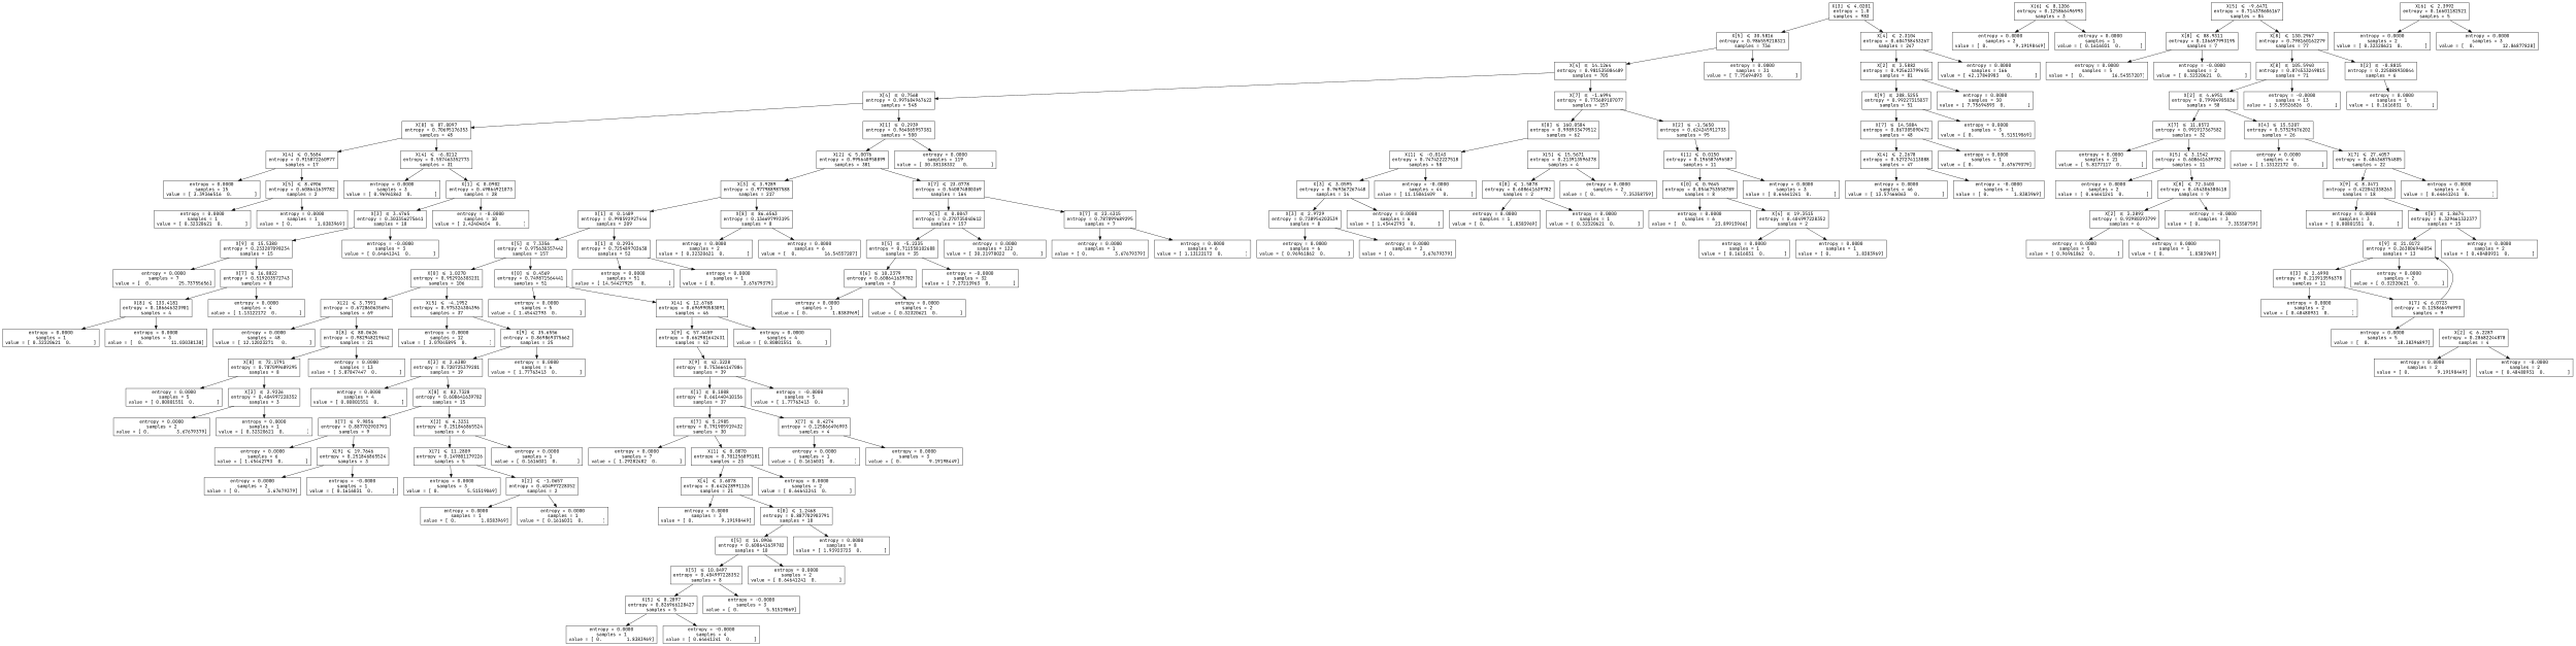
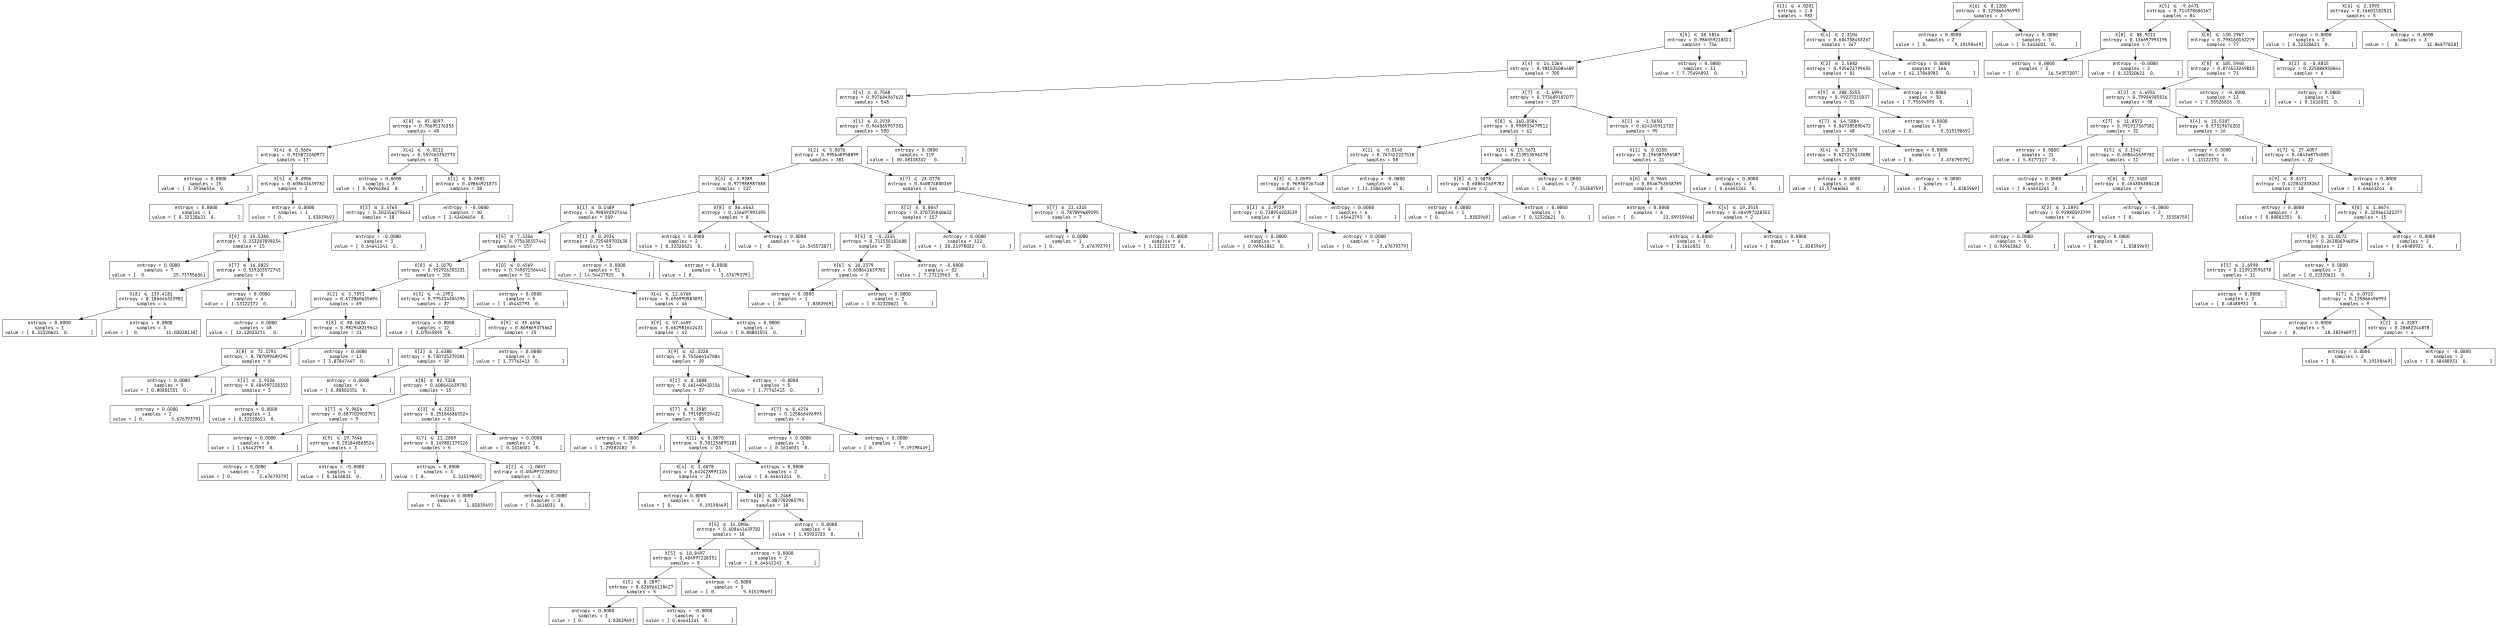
  digraph {
    fontname="JetBrains Mono"
    node [fontname="JetBrains Mono" shape=box]
    edge [fontname="JetBrains Mono"]
    n1 [label="X[3] <= 4.0201\nentropy = 1.0\nsamples = 983"]
    n2 [label="X[5] <= 30.5816\nentropy = 0.986559218321\nsamples = 736"]
    n3 [label="X[4] <= 2.3104\nentropy = 0.604758453267\nsamples = 247"]
    n4 [label="X[4] <= 14.1264\nentropy = 0.981535084489\nsamples = 705"]
    n5 [label="entropy = 0.0000\nsamples = 31\nvalue = [ 7.75694893  0.        ]"]
    n6 [label="X[2] <= 3.5882\nentropy = 0.925623799655\nsamples = 81"]
    n7 [label="entropy = 0.0000\nsamples = 166\nvalue = [ 42.17840983   0.        ]"]
    n8 [label="X[4] <= 0.7568\nentropy = 0.997684967622\nsamples = 548"]
    n9 [label="X[7] <= -1.6994\nentropy = 0.773689107077\nsamples = 157"]
    n10 [label="X[8] <= 87.0097\nentropy = 0.70695176353\nsamples = 48"]
    n11 [label="X[1] <= 0.2939\nentropy = 0.964065957381\nsamples = 500"]
    n12 [label="X[8] <= 160.0584\nentropy = 0.998933479512\nsamples = 62"]
    n13 [label="X[2] <= -1.5650\nentropy = 0.624245912733\nsamples = 95"]
    n14 [label="X[4] <= 0.5684\nentropy = 0.915872260977\nsamples = 17"]
    n15 [label="X[4] <= -6.0212\nentropy = 0.557463352773\nsamples = 31"]
    n16 [label="X[2] <= 5.0076\nentropy = 0.995640958899\nsamples = 381"]
    n17 [label="entropy = 0.0000\nsamples = 119\nvalue = [ 30.38138332   0.        ]"]
    n18 [label="entropy = 0.0000\nsamples = 15\nvalue = [ 3.39366516  0.        ]"]
    n19 [label="X[5] <= 8.4906\nentropy = 0.608641639782\nsamples = 2"]
    n20 [label="entropy = 0.0000\nsamples = 3\nvalue = [ 0.96961862  0.        ]"]
    n21 [label="X[1] <= 0.0902\nentropy = 0.49864921073\nsamples = 28"]
    n22 [label="entropy = 0.0000\nsamples = 1\nvalue = [ 0.32320621  0.        ]"]
    n23 [label="entropy = 0.0000\nsamples = 1\nvalue = [ 0.         1.8383969]"]
    n24 [label="X[3] <= 3.4765\nentropy = 0.303356275641\nsamples = 18"]
    n25 [label="entropy = -0.0000\nsamples = 10\nvalue = [ 2.42404654  0.        ]"]
    n26 [label="X[9] <= 15.5380\nentropy = 0.233287098234\nsamples = 15"]
    n27 [label="entropy = -0.0000\nsamples = 3\nvalue = [ 0.64641241  0.        ]"]
    n28 [label="entropy = 0.0000\nsamples = 7\nvalue = [  0.          25.73755656]"]
    n29 [label="X[7] <= 16.8822\nentropy = 0.519203572743\nsamples = 8"]
    n30 [label="X[8] <= 133.4181\nentropy = 0.186646323901\nsamples = 4"]
    n31 [label="entropy = 0.0000\nsamples = 4\nvalue = [ 1.13122172  0.        ]"]
    n32 [label="entropy = 0.0000\nsamples = 1\nvalue = [ 0.32320621  0.        ]"]
    n33 [label="entropy = 0.0000\nsamples = 3\nvalue = [  0.          11.03038138]"]
    n34 [label="X[3] <= 3.9289\nentropy = 0.977988987588\nsamples = 217"]
    n35 [label="X[7] <= 23.0778\nentropy = 0.540874800369\nsamples = 164"]
    n36 [label="X[1] <= 0.1409\nentropy = 0.998592927444\nsamples = 209"]
    n37 [label="X[8] <= 86.6563\nentropy = 0.136697993195\nsamples = 8"]
    n38 [label="X[1] <= 0.0047\nentropy = 0.270735040612\nsamples = 157"]
    n39 [label="X[7] <= 23.4315\nentropy = 0.787099689295\nsamples = 7"]
    n40 [label="X[5] <= 7.3356\nentropy = 0.975630357442\nsamples = 157"]
    n41 [label="X[1] <= 0.2934\nentropy = 0.725489703638\nsamples = 52"]
    n42 [label="entropy = 0.0000\nsamples = 2\nvalue = [ 0.32320621  0.        ]"]
    n43 [label="entropy = 0.0000\nsamples = 6\nvalue = [  0.          16.54557207]"]
    n44 [label="X[0] <= 1.0270\nentropy = 0.952926303231\nsamples = 106"]
    n45 [label="X[0] <= 0.4569\nentropy = 0.749871564441\nsamples = 51"]
    n46 [label="entropy = 0.0000\nsamples = 51\nvalue = [ 14.54427925   0.        ]"]
    n47 [label="entropy = 0.0000\nsamples = 1\nvalue = [ 0.          3.67679379]"]
    n48 [label="X[2] <= 3.7591\nentropy = 0.672860635694\nsamples = 69"]
    n49 [label="X[5] <= -4.1952\nentropy = 0.975324304396\nsamples = 37"]
    n50 [label="entropy = 0.0000\nsamples = 5\nvalue = [ 1.45442793  0.        ]"]
    n51 [label="X[4] <= 12.6768\nentropy = 0.696990583091\nsamples = 46"]
    n52 [label="entropy = 0.0000\nsamples = 48\nvalue = [ 12.12023271   0.        ]"]
    n53 [label="X[8] <= 80.0626\nentropy = 0.982948219642\nsamples = 21"]
    n54 [label="entropy = 0.0000\nsamples = 12\nvalue = [ 3.07045895  0.        ]"]
    n55 [label="X[9] <= 35.6556\nentropy = 0.869869375662\nsamples = 25"]
    n56 [label="X[8] <= 72.1791\nentropy = 0.787099689295\nsamples = 8"]
    n57 [label="entropy = 0.0000\nsamples = 13\nvalue = [ 3.87847447  0.        ]"]
    n58 [label="entropy = 0.0000\nsamples = 5\nvalue = [ 0.80801551  0.        ]"]
    n59 [label="X[3] <= 2.9226\nentropy = 0.404997228352\nsamples = 3"]
    n60 [label="entropy = 0.0000\nsamples = 2\nvalue = [ 0.          3.67679379]"]
    n61 [label="entropy = 0.0000\nsamples = 1\nvalue = [ 0.32320621  0.        ]"]
    n62 [label="X[3] <= 2.6380\nentropy = 0.720725379201\nsamples = 19"]
    n63 [label="entropy = 0.0000\nsamples = 6\nvalue = [ 1.77763413  0.        ]"]
    n64 [label="entropy = 0.0000\nsamples = 4\nvalue = [ 0.80801551  0.        ]"]
    n65 [label="X[8] <= 82.7328\nentropy = 0.608641639782\nsamples = 15"]
    n66 [label="X[7] <= 9.9856\nentropy = 0.887702903791\nsamples = 9"]
    n67 [label="X[2] <= 4.3231\nentropy = 0.251846865524\nsamples = 6"]
    n68 [label="entropy = 0.0000\nsamples = 6\nvalue = [ 1.45442793  0.        ]"]
    n69 [label="X[9] <= 19.7646\nentropy = 0.251846865524\nsamples = 3"]
    n70 [label="X[7] <= 11.2809\nentropy = 0.149801179226\nsamples = 5"]
    n71 [label="entropy = 0.0000\nsamples = 1\nvalue = [ 0.1616031  0.       ]"]
    n72 [label="entropy = 0.0000\nsamples = 2\nvalue = [ 0.          3.67679379]"]
    n73 [label="entropy = -0.0000\nsamples = 1\nvalue = [ 0.1616031  0.       ]"]
    n74 [label="entropy = 0.0000\nsamples = 3\nvalue = [ 0.          5.51519069]"]
    n75 [label="X[2] <= -1.0657\nentropy = 0.404997228352\nsamples = 2"]
    n76 [label="entropy = 0.0000\nsamples = 1\nvalue = [ 0.         1.8383969]"]
    n77 [label="entropy = 0.0000\nsamples = 1\nvalue = [ 0.1616031  0.       ]"]
    n78 [label="X[9] <= 57.4459\nentropy = 0.662981642431\nsamples = 42"]
    n79 [label="entropy = 0.0000\nsamples = 4\nvalue = [ 0.80801551  0.        ]"]
    n80 [label="X[9] <= 42.3228\nentropy = 0.753664147084\nsamples = 39"]
    n81 [label="X[1] <= 0.1008\nentropy = 0.661440410156\nsamples = 37"]
    n82 [label="entropy = -0.0000\nsamples = 5\nvalue = [ 1.77763413  0.        ]"]
    n83 [label="X[6] <= 8.1206\nentropy = 0.125866496993\nsamples = 3"]
    n84 [label="entropy = 0.0000\nsamples = 2\nvalue = [ 0.          9.19198449]"]
    n85 [label="entropy = 0.0000\nsamples = 1\nvalue = [ 0.1616031  0.       ]"]
    n86 [label="X[7] <= 5.2985\nentropy = 0.791905919432\nsamples = 30"]
    n87 [label="X[7] <= 8.4274\nentropy = 0.125866496993\nsamples = 4"]
    n88 [label="entropy = 0.0000\nsamples = 7\nvalue = [ 1.29282482  0.        ]"]
    n89 [label="X[1] <= 0.0870\nentropy = 0.701256895181\nsamples = 23"]
    n90 [label="entropy = 0.0000\nsamples = 1\nvalue = [ 0.1616031  0.       ]"]
    n91 [label="entropy = 0.0000\nsamples = 3\nvalue = [ 0.          9.19198449]"]
    n92 [label="X[4] <= 3.6078\nentropy = 0.642428991126\nsamples = 21"]
    n93 [label="entropy = 0.0000\nsamples = 2\nvalue = [ 0.64641241  0.        ]"]
    n94 [label="entropy = 0.0000\nsamples = 3\nvalue = [ 0.          9.19198449]"]
    n95 [label="X[0] <= 1.2468\nentropy = 0.887702903791\nsamples = 18"]
    n96 [label="X[5] <= 14.0906\nentropy = 0.608641639782\nsamples = 10"]
    n97 [label="entropy = 0.0000\nsamples = 8\nvalue = [ 1.93923723  0.        ]"]
    n98 [label="X[5] <= 10.8497\nentropy = 0.404997228352\nsamples = 8"]
    n99 [label="entropy = 0.0000\nsamples = 2\nvalue = [ 0.64641241  0.        ]"]
    n100 [label="X[5] <= 8.2897\nentropy = 0.826966128427\nsamples = 5"]
    n101 [label="entropy = -0.0000\nsamples = 3\nvalue = [ 0.          5.51519069]"]
    n102 [label="entropy = 0.0000\nsamples = 1\nvalue = [ 0.         1.8383969]"]
    n103 [label="entropy = -0.0000\nsamples = 4\nvalue = [ 0.64641241  0.        ]"]
    n104 [label="X[5] <= -5.2335\nentropy = 0.711558102688\nsamples = 35"]
    n105 [label="entropy = 0.0000\nsamples = 122\nvalue = [ 30.21978022   0.        ]"]
    n106 [label="entropy = 0.0000\nsamples = 1\nvalue = [ 0.          3.67679379]"]
    n107 [label="entropy = 0.0000\nsamples = 6\nvalue = [ 1.13122172  0.        ]"]
    n108 [label="X[6] <= 10.2379\nentropy = 0.608641639782\nsamples = 3"]
    n109 [label="entropy = -0.0000\nsamples = 32\nvalue = [ 7.27213963  0.        ]"]
    n110 [label="entropy = 0.0000\nsamples = 1\nvalue = [ 0.         1.8383969]"]
    n111 [label="entropy = 0.0000\nsamples = 2\nvalue = [ 0.32320621  0.        ]"]
    n112 [label="X[1] <= -0.0143\nentropy = 0.747422227518\nsamples = 58"]
    n113 [label="X[5] <= 15.5671\nentropy = 0.213913596378\nsamples = 4"]
    n114 [label="X[1] <= 0.0150\nentropy = 0.196587696587\nsamples = 11"]
    n115 [label="X[3] <= 3.0595\nentropy = 0.969367267448\nsamples = 14"]
    n116 [label="entropy = -0.0000\nsamples = 44\nvalue = [ 11.15061409   0.        ]"]
    n117 [label="X[0] <= 1.5878\nentropy = 0.608641639782\nsamples = 2"]
    n118 [label="entropy = 0.0000\nsamples = 2\nvalue = [ 0.          7.35358759]"]
    n119 [label="X[3] <= 2.9729\nentropy = 0.738954203539\nsamples = 8"]
    n120 [label="entropy = 0.0000\nsamples = 6\nvalue = [ 1.45442793  0.        ]"]
    n121 [label="entropy = 0.0000\nsamples = 6\nvalue = [ 0.96961862  0.        ]"]
    n122 [label="entropy = 0.0000\nsamples = 2\nvalue = [ 0.          3.67679379]"]
    n123 [label="entropy = 0.0000\nsamples = 1\nvalue = [ 0.         1.8383969]"]
    n124 [label="entropy = 0.0000\nsamples = 1\nvalue = [ 0.32320621  0.        ]"]
    n125 [label="X[0] <= 0.9645\nentropy = 0.0546753558789\nsamples = 8"]
    n126 [label="entropy = 0.0000\nsamples = 3\nvalue = [ 0.64641241  0.        ]"]
    n127 [label="X[5] <= -9.6471\nentropy = 0.714378606167\nsamples = 84"]
    n128 [label="X[8] <= 88.9311\nentropy = 0.136697993195\nsamples = 7"]
    n129 [label="X[8] <= 130.2967\nentropy = 0.798160162279\nsamples = 77"]
    n130 [label="entropy = 0.0000\nsamples = 6\nvalue = [  0.          23.89915966]"]
    n131 [label="X[4] <= 19.3515\nentropy = 0.404997228352\nsamples = 2"]
    n132 [label="entropy = 0.0000\nsamples = 1\nvalue = [ 0.1616031  0.       ]"]
    n133 [label="entropy = 0.0000\nsamples = 1\nvalue = [ 0.         1.8383969]"]
    n134 [label="entropy = 0.0000\nsamples = 5\nvalue = [  0.          16.54557207]"]
    n135 [label="entropy = -0.0000\nsamples = 2\nvalue = [ 0.32320621  0.        ]"]
    n136 [label="X[8] <= 105.5940\nentropy = 0.874533249815\nsamples = 71"]
    n137 [label="X[2] <= -0.8815\nentropy = 0.225088930044\nsamples = 6"]
    n138 [label="X[2] <= 4.6951\nentropy = 0.79984985836\nsamples = 58"]
    n139 [label="entropy = -0.0000\nsamples = 13\nvalue = [ 3.55526826  0.        ]"]
    n140 [label="entropy = 0.0000\nsamples = 1\nvalue = [ 0.1616031  0.       ]"]
    n141 [label="X[7] <= 11.8572\nentropy = 0.991917367582\nsamples = 32"]
    n142 [label="X[4] <= 15.5207\nentropy = 0.57529676202\nsamples = 26"]
    n143 [label="entropy = 0.0000\nsamples = 21\nvalue = [ 5.8177117  0.       ]"]
    n144 [label="X[5] <= 3.1542\nentropy = 0.608641639782\nsamples = 11"]
    n145 [label="entropy = 0.0000\nsamples = 4\nvalue = [ 1.13122172  0.        ]"]
    n146 [label="X[7] <= 27.4057\nentropy = 0.484368754805\nsamples = 22"]
    n147 [label="entropy = 0.0000\nsamples = 2\nvalue = [ 0.64641241  0.        ]"]
    n148 [label="X[8] <= 72.3403\nentropy = 0.454306380418\nsamples = 9"]
    n149 [label="X[2] <= 3.2892\nentropy = 0.92980393799\nsamples = 6"]
    n150 [label="entropy = -0.0000\nsamples = 3\nvalue = [ 0.          7.35358759]"]
    n151 [label="entropy = 0.0000\nsamples = 5\nvalue = [ 0.96961862  0.        ]"]
    n152 [label="entropy = 0.0000\nsamples = 1\nvalue = [ 0.         1.8383969]"]
    n153 [label="X[9] <= 8.3471\nentropy = 0.422042338263\nsamples = 18"]
    n154 [label="entropy = 0.0000\nsamples = 4\nvalue = [ 0.64641241  0.        ]"]
    n155 [label="entropy = 0.0000\nsamples = 3\nvalue = [ 0.80801551  0.        ]"]
    n156 [label="X[0] <= 1.8674\nentropy = 0.329661332377\nsamples = 15"]
    n157 [label="X[9] <= 21.0172\nentropy = 0.263806946054\nsamples = 13"]
    n158 [label="entropy = 0.0000\nsamples = 2\nvalue = [ 0.48480931  0.        ]"]
    n159 [label="X[3] <= 2.6998\nentropy = 0.213913596378\nsamples = 11"]
    n160 [label="entropy = 0.0000\nsamples = 2\nvalue = [ 0.32320621  0.        ]"]
    n161 [label="entropy = 0.0000\nsamples = 2\nvalue = [ 0.48480931  0.        ]"]
    n162 [label="X[7] <= 6.0723\nentropy = 0.125866496993\nsamples = 9"]
    n163 [label="entropy = 0.0000\nsamples = 5\nvalue = [  0.          18.38396897]"]
    n164 [label="X[2] <= 6.2287\nentropy = 0.28682244878\nsamples = 4"]
    n165 [label="entropy = 0.0000\nsamples = 2\nvalue = [ 0.          9.19198449]"]
    n166 [label="entropy = -0.0000\nsamples = 2\nvalue = [ 0.48480931  0.        ]"]
    n167 [label="X[6] <= 2.3992\nentropy = 0.16601182521\nsamples = 5"]
    n168 [label="entropy = 0.0000\nsamples = 2\nvalue = [ 0.32320621  0.        ]"]
    n169 [label="entropy = 0.0000\nsamples = 3\nvalue = [  0.          12.86877828]"]
    n170 [label="X[9] <= 208.5255\nentropy = 0.99227315037\nsamples = 51"]
    n171 [label="entropy = 0.0000\nsamples = 30\nvalue = [ 7.75694893  0.        ]"]
    n172 [label="X[7] <= 14.5884\nentropy = 0.867305090472\nsamples = 48"]
    n173 [label="entropy = 0.0000\nsamples = 3\nvalue = [ 0.          5.51519069]"]
    n174 [label="X[4] <= 2.2678\nentropy = 0.527274113088\nsamples = 47"]
    n175 [label="entropy = 0.0000\nsamples = 1\nvalue = [ 0.          3.67679379]"]
    n176 [label="entropy = 0.0000\nsamples = 46\nvalue = [ 13.57466063   0.        ]"]
    n177 [label="entropy = -0.0000\nsamples = 1\nvalue = [ 0.         1.8383969]"]
    n1 -> n2
    n1 -> n3
    n2 -> n4
    n2 -> n5
    n3 -> n6
    n3 -> n7
    n4 -> n8
    n4 -> n9
    n6 -> n170
    n6 -> n171
-   n8 -> n10
    n8 -> n11
    n9 -> n12
    n9 -> n13
    n10 -> n14
    n10 -> n15
    n11 -> n16
    n11 -> n17
    n12 -> n112
+   n12 -> n113
    n13 -> n114
    n14 -> n18
    n14 -> n19
    n15 -> n20
    n15 -> n21
    n16 -> n34
    n16 -> n35
    n19 -> n22
    n19 -> n23
    n21 -> n24
    n21 -> n25
    n24 -> n26
    n24 -> n27
    n26 -> n28
    n26 -> n29
    n29 -> n30
    n29 -> n31
    n30 -> n32
    n30 -> n33
    n34 -> n36
    n34 -> n37
    n35 -> n38
    n35 -> n39
    n36 -> n40
    n36 -> n41
    n37 -> n42
    n37 -> n43
    n38 -> n104
    n38 -> n105
    n39 -> n106
    n39 -> n107
    n40 -> n44
    n40 -> n45
    n41 -> n46
    n41 -> n47
    n44 -> n48
    n44 -> n49
    n45 -> n50
    n45 -> n51
    n48 -> n52
    n48 -> n53
    n49 -> n54
    n49 -> n55
    n51 -> n78
    n51 -> n79
    n53 -> n56
    n53 -> n57
    n55 -> n62
    n55 -> n63
    n56 -> n58
    n56 -> n59
    n59 -> n60
    n59 -> n61
    n62 -> n64
    n62 -> n65
    n65 -> n66
    n65 -> n67
    n66 -> n68
    n66 -> n69
    n67 -> n70
    n67 -> n71
    n69 -> n72
    n69 -> n73
    n70 -> n74
    n70 -> n75
    n75 -> n76
    n75 -> n77
    n78 -> n80
    n80 -> n81
    n80 -> n82
    n81 -> n86
    n81 -> n87
    n83 -> n84
    n83 -> n85
    n86 -> n88
    n86 -> n89
    n87 -> n90
    n87 -> n91
    n89 -> n92
    n89 -> n93
    n92 -> n94
    n92 -> n95
    n95 -> n96
    n95 -> n97
    n96 -> n98
    n96 -> n99
    n98 -> n100
    n98 -> n101
    n100 -> n102
    n100 -> n103
    n104 -> n108
    n104 -> n109
    n108 -> n110
    n108 -> n111
    n112 -> n115
    n112 -> n116
    n113 -> n117
    n113 -> n118
    n114 -> n125
    n114 -> n126
    n115 -> n119
    n115 -> n120
    n117 -> n123
    n117 -> n124
    n119 -> n121
    n119 -> n122
    n125 -> n130
    n125 -> n131
    n127 -> n128
    n127 -> n129
    n128 -> n134
    n128 -> n135
    n129 -> n136
    n129 -> n137
    n131 -> n132
    n131 -> n133
    n136 -> n138
    n136 -> n139
    n137 -> n140
    n138 -> n141
    n138 -> n142
    n141 -> n143
    n141 -> n144
    n142 -> n145
    n142 -> n146
    n144 -> n147
    n144 -> n148
    n146 -> n153
    n146 -> n154
    n148 -> n149
    n148 -> n150
    n149 -> n151
    n149 -> n152
    n153 -> n155
    n153 -> n156
    n156 -> n157
    n156 -> n158
    n157 -> n159
    n157 -> n160
    n159 -> n161
    n159 -> n162
    n162 -> n163
-   n162 -> n157
+   n162 -> n164
    n164 -> n165
    n164 -> n166
    n167 -> n168
    n167 -> n169
    n170 -> n172
    n170 -> n173
    n172 -> n174
    n172 -> n175
    n174 -> n176
    n174 -> n177
  }
